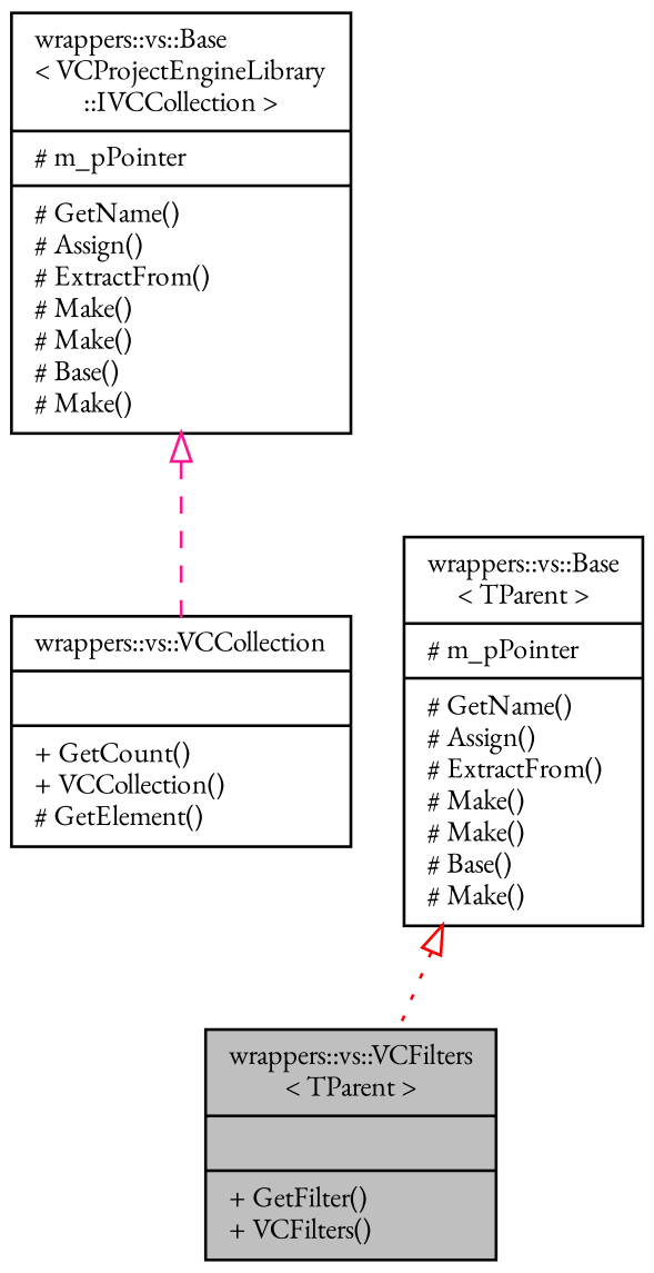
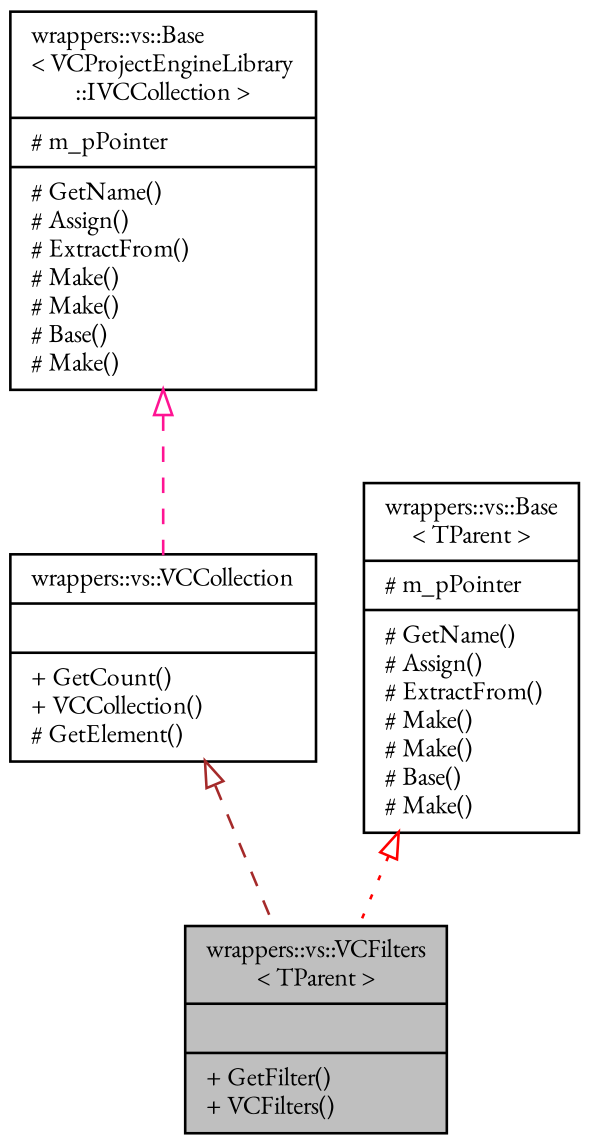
  digraph {
    fontname="EB Garamond"
    node [color=black fillcolor=white fontname="EB Garamond" fontsize=10 shape=record style=filled]
    edge [arrowtail=onormal dir=back fontname="EB Garamond" fontsize=10 labelfontname=Verdana labelfontsize=10 style=dashed]
    n1 [fillcolor=grey75 fontcolor=black height=0.2 label="{wrappers::vs::VCFilters\l\< TParent \>\n||+ GetFilter()\l+ VCFilters()\l}" width=0.4]
    n2 [height=0.2 label="{wrappers::vs::VCCollection\n||+ GetCount()\l+ VCCollection()\l# GetElement()\l}" width=0.4]
    n3 [height=0.2 label="{wrappers::vs::Base\l\< VCProjectEngineLibrary\l::IVCCollection \>\n|# m_pPointer\l|# GetName()\l# Assign()\l# ExtractFrom()\l# Make()\l# Make()\l# Base()\l# Make()\l}" width=0.4]
    n4 [height=0.2 label="{wrappers::vs::Base\l\< TParent \>\n|# m_pPointer\l|# GetName()\l# Assign()\l# ExtractFrom()\l# Make()\l# Make()\l# Base()\l# Make()\l}" width=0.4]
+   n2 -> n1 [color=brown]
    n3 -> n2 [color=deeppink]
    n4 -> n1 [color=red style=dotted]
  }
